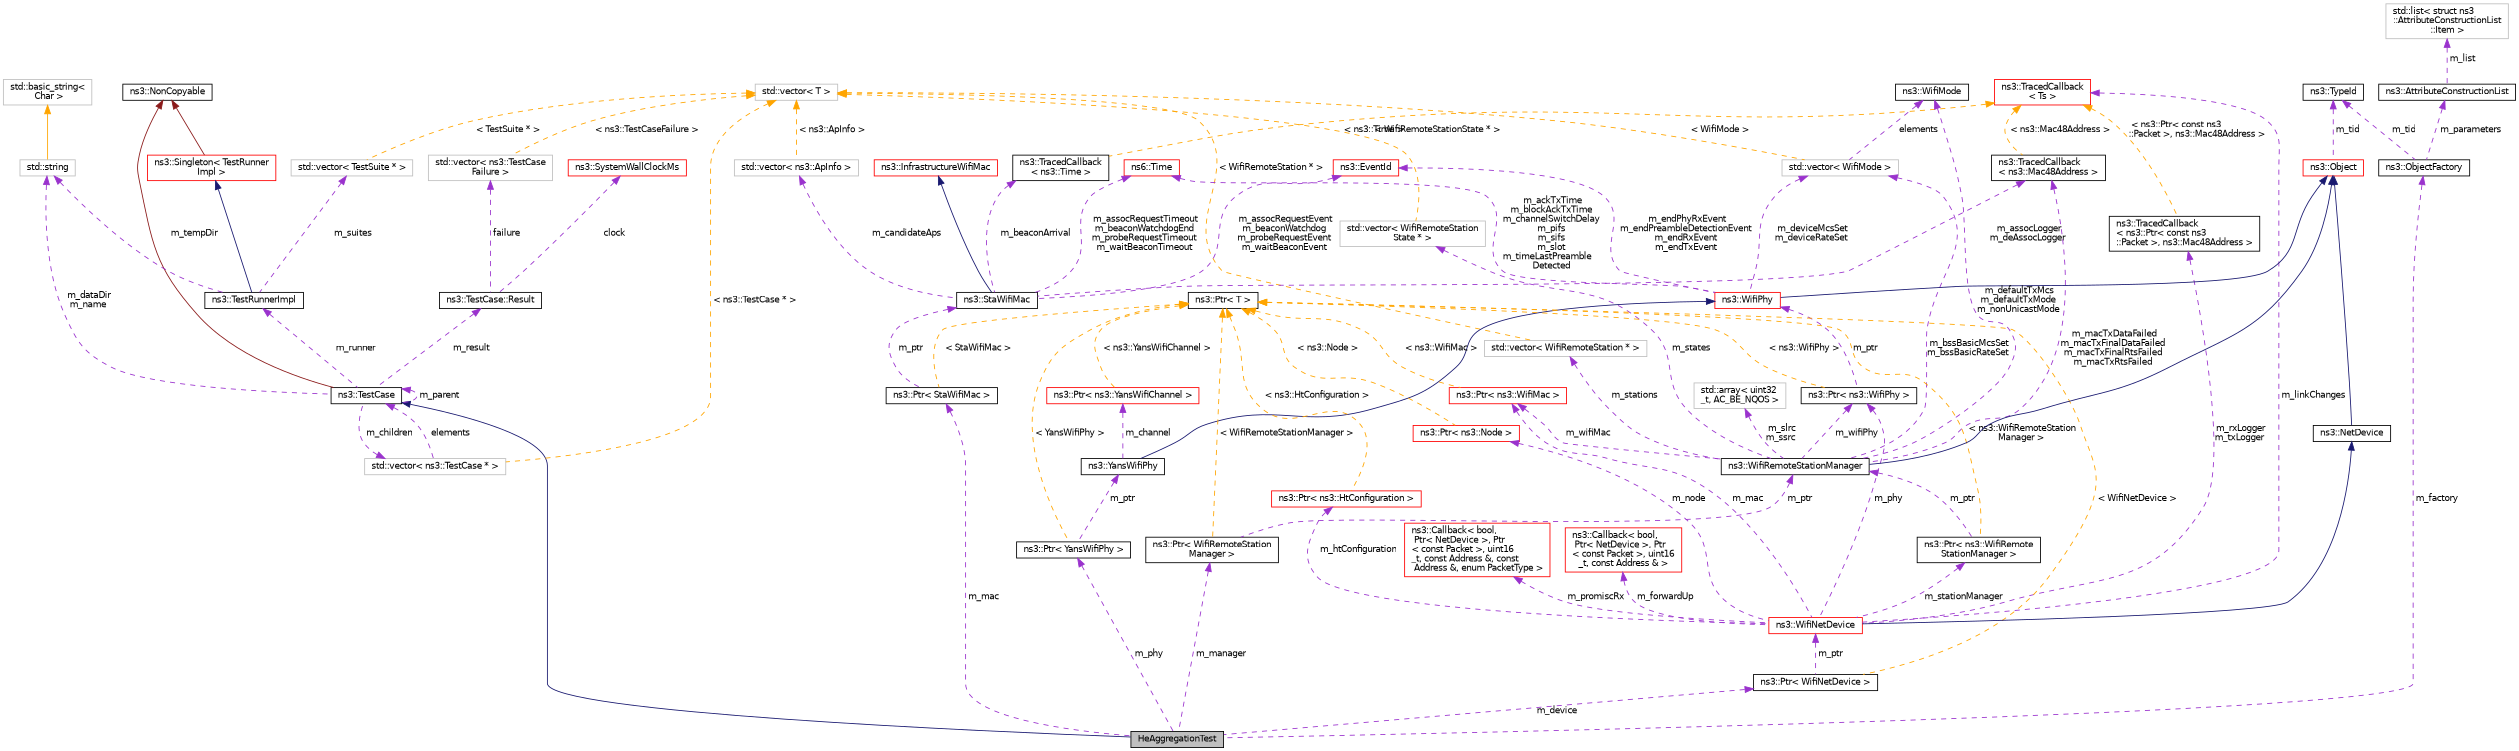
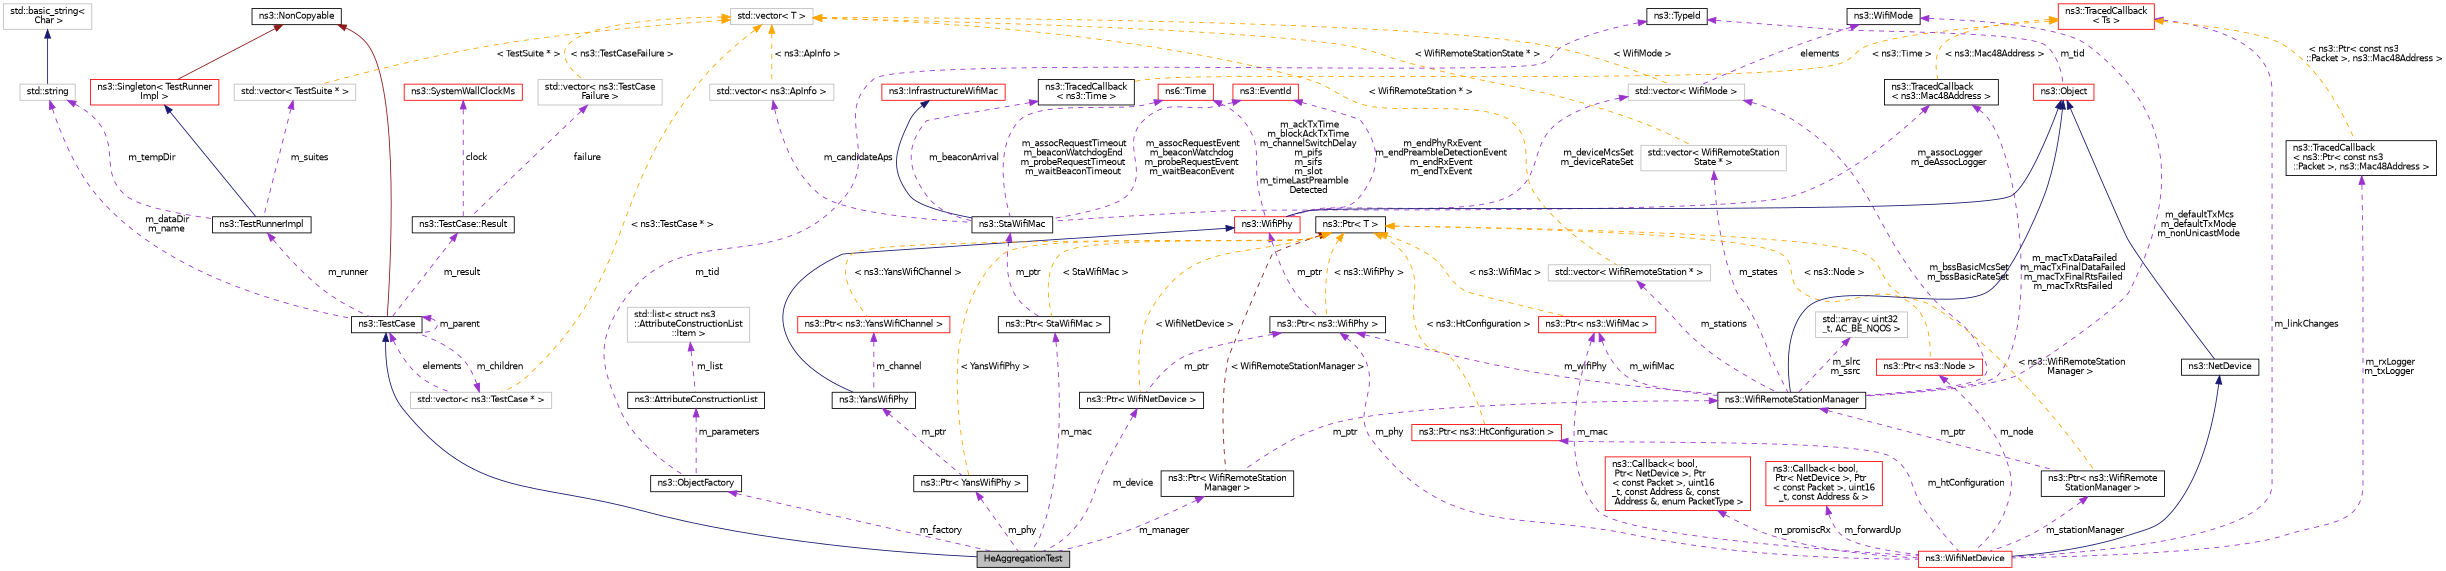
  digraph {
    node [color=black fillcolor=white fontname=Helvetica fontsize=10 shape=record style=filled]
    edge [color=darkorchid3 dir=back fontname=Helvetica fontsize=10 labelfontname=Helvetica labelfontsize=10 style=dashed]
    n1 [fillcolor=grey75 fontcolor=black height=0.2 label=HeAggregationTest width=0.4]
    n2 [height=0.2 label="ns3::TestCase" width=0.4]
    n3 [color=grey75 height=0.2 label="std::vector\< ns3::TestCase * \>" width=0.4]
    n4 [height=0.2 label="ns3::NonCopyable" width=0.4]
    n5 [color=red height=0.2 label="ns3::Singleton\< TestRunner\lImpl \>" width=0.4]
    n6 [height=0.2 label="ns3::TestRunnerImpl" width=0.4]
    n7 [color=grey75 height=0.2 label="std::vector\< T \>" width=0.4]
    n8 [color=grey75 height=0.2 label="std::vector\< TestSuite * \>" width=0.4]
    n9 [color=grey75 height=0.2 label="std::vector\< ns3::TestCase\lFailure \>" width=0.4]
    n10 [color=grey75 height=0.2 label="std::vector\< ns3::ApInfo \>" width=0.4]
    n11 [color=grey75 height=0.2 label="std::vector\< WifiRemoteStation * \>" width=0.4]
    n12 [color=grey75 height=0.2 label="std::vector\< WifiMode \>" width=0.4]
    n13 [color=grey75 height=0.2 label="std::vector\< WifiRemoteStation\lState * \>" width=0.4]
    n14 [height=0.2 label="ns3::TestCase::Result" width=0.4]
    n15 [height=0.2 label="ns3::StaWifiMac" width=0.4]
    n16 [height=0.2 label="ns3::WifiRemoteStationManager" width=0.4]
    n17 [color=red height=0.2 label="ns3::WifiPhy" width=0.4]
    n18 [color=grey75 height=0.2 label="std::string" width=0.4]
    n19 [color=grey75 height=0.2 label="std::basic_string\<\l Char \>" width=0.4]
    n20 [color=red height=0.2 label="ns3::SystemWallClockMs" width=0.4]
    n21 [height=0.2 label="ns3::Ptr\< StaWifiMac \>" width=0.4]
    n22 [color=red height=0.2 label="ns3::InfrastructureWifiMac" width=0.4]
    n23 [color=red height=0.2 label="ns3::EventId" width=0.4]
    n24 [height=0.2 label="ns3::Ptr\< ns3::WifiPhy \>" width=0.4]
    n25 [height=0.2 label="ns3::YansWifiPhy" width=0.4]
    n26 [height=0.2 label="ns3::TracedCallback\l\< ns3::Time \>" width=0.4]
    n27 [color=red height=0.2 label="ns3::TracedCallback\l\< Ts \>" width=0.4]
    n28 [height=0.2 label="ns3::TracedCallback\l\< ns3::Mac48Address \>" width=0.4]
    n29 [color=red height=0.2 label="ns3::WifiNetDevice" width=0.4]
    n30 [height=0.2 label="ns3::TracedCallback\l\< ns3::Ptr\< const ns3\l::Packet \>, ns3::Mac48Address \>" width=0.4]
    n31 [height=0.2 label="ns3::Ptr\< WifiNetDevice \>" width=0.4]
    n32 [color=red height=0.2 label="ns6::Time" width=0.4]
    n33 [height=0.2 label="ns3::Ptr\< WifiRemoteStation\lManager \>" width=0.4]
    n34 [height=0.2 label="ns3::Ptr\< ns3::WifiRemote\lStationManager \>" width=0.4]
    n35 [height=0.2 label="ns3::Ptr\< T \>" width=0.4]
    n36 [color=red height=0.2 label="ns3::Ptr\< ns3::WifiMac \>" width=0.4]
    n37 [height=0.2 label="ns3::Ptr\< YansWifiPhy \>" width=0.4]
    n38 [color=red height=0.2 label="ns3::Ptr\< ns3::YansWifiChannel \>" width=0.4]
    n39 [color=red height=0.2 label="ns3::Ptr\< ns3::HtConfiguration \>" width=0.4]
    n40 [color=red height=0.2 label="ns3::Ptr\< ns3::Node \>" width=0.4]
    n41 [height=0.2 label="ns3::ObjectFactory" width=0.4]
    n42 [height=0.2 label="ns3::TypeId" width=0.4]
    n43 [color=red height=0.2 label="ns3::Object" width=0.4]
    n44 [height=0.2 label="ns3::NetDevice" width=0.4]
    n45 [height=0.2 label="ns3::AttributeConstructionList" width=0.4]
    n46 [color=grey75 height=0.2 label="std::list\< struct ns3\l::AttributeConstructionList\l::Item \>" width=0.4]
    n47 [height=0.2 label="ns3::WifiMode" width=0.4]
    n48 [color=grey75 height=0.2 label="std::array\< uint32\l_t, AC_BE_NQOS \>" width=0.4]
    n49 [color=red height=0.2 label="ns3::Callback\< bool,\l Ptr\< NetDevice \>, Ptr\l\< const Packet \>, uint16\l_t, const Address &, const\l Address &, enum PacketType \>" width=0.4]
    n50 [color=red height=0.2 label="ns3::Callback\< bool,\l Ptr\< NetDevice \>, Ptr\l\< const Packet \>, uint16\l_t, const Address & \>" width=0.4]
    n2 -> n1 [color=midnightblue style=solid]
    n2 -> n2 [label=" m_parent"]
    n2 -> n3 [label=" elements"]
    n3 -> n2 [label=" m_children"]
    n4 -> n2 [color=firebrick4 style=solid]
    n4 -> n5 [color=firebrick4 style=solid]
    n5 -> n6 [color=midnightblue style=solid]
    n6 -> n2 [label=" m_runner"]
    n7 -> n3 [color=orange label=" \< ns3::TestCase * \>"]
    n7 -> n8 [color=orange label=" \< TestSuite * \>"]
    n7 -> n9 [color=orange label=" \< ns3::TestCaseFailure \>"]
    n7 -> n10 [color=orange label=" \< ns3::ApInfo \>"]
    n7 -> n11 [color=orange label=" \< WifiRemoteStation * \>"]
    n7 -> n12 [color=orange label=" \< WifiMode \>"]
    n7 -> n13 [color=orange label=" \< WifiRemoteStationState * \>"]
    n8 -> n6 [label=" m_suites"]
    n9 -> n14 [label=" failure"]
    n10 -> n15 [label=" m_candidateAps"]
    n11 -> n16 [label=" m_stations"]
    n12 -> n16 [label=" m_bssBasicMcsSet\nm_bssBasicRateSet"]
    n12 -> n17 [label=" m_deviceMcsSet\nm_deviceRateSet"]
    n13 -> n16 [label=" m_states"]
    n14 -> n2 [label=" m_result"]
    n15 -> n21 [label=" m_ptr"]
    n16 -> n33 [label=" m_ptr"]
    n16 -> n34 [label=" m_ptr"]
    n17 -> n24 [label=" m_ptr"]
    n17 -> n25 [color=midnightblue style=solid]
    n18 -> n2 [label=" m_dataDir\nm_name"]
    n18 -> n6 [label=" m_tempDir"]
-   n19 -> n18 [color=orange style=solid]
+   n19 -> n18 [color=midnightblue style=solid]
    n20 -> n14 [label=" clock"]
    n21 -> n1 [label=" m_mac"]
    n22 -> n15 [color=midnightblue style=solid]
    n23 -> n15 [label=" m_assocRequestEvent\nm_beaconWatchdog\nm_probeRequestEvent\nm_waitBeaconEvent"]
    n23 -> n17 [label=" m_endPhyRxEvent\nm_endPreambleDetectionEvent\nm_endRxEvent\nm_endTxEvent"]
    n24 -> n16 [label=" m_wifiPhy"]
    n24 -> n29 [label=" m_phy"]
    n25 -> n37 [label=" m_ptr"]
    n26 -> n15 [label=" m_beaconArrival"]
    n27 -> n26 [color=orange label=" \< ns3::Time \>"]
    n27 -> n28 [color=orange label=" \< ns3::Mac48Address \>"]
    n27 -> n29 [label=" m_linkChanges"]
    n27 -> n30 [color=orange label=" \< ns3::Ptr\< const ns3\l::Packet \>, ns3::Mac48Address \>"]
    n28 -> n15 [label=" m_assocLogger\nm_deAssocLogger"]
    n28 -> n16 [label=" m_macTxDataFailed\nm_macTxFinalDataFailed\nm_macTxFinalRtsFailed\nm_macTxRtsFailed"]
-   n29 -> n31 [label=" m_ptr"]
+   n24 -> n31 [label=" m_ptr"]
    n30 -> n29 [label=" m_rxLogger\nm_txLogger"]
    n31 -> n1 [label=" m_device"]
    n32 -> n15 [label=" m_assocRequestTimeout\nm_beaconWatchdogEnd\nm_probeRequestTimeout\nm_waitBeaconTimeout"]
    n32 -> n17 [label=" m_ackTxTime\nm_blockAckTxTime\nm_channelSwitchDelay\nm_pifs\nm_sifs\nm_slot\nm_timeLastPreamble\lDetected"]
    n33 -> n1 [label=" m_manager"]
    n34 -> n29 [label=" m_stationManager"]
    n35 -> n21 [color=orange label=" \< StaWifiMac \>"]
    n35 -> n24 [color=orange label=" \< ns3::WifiPhy \>"]
    n35 -> n31 [color=orange label=" \< WifiNetDevice \>"]
-   n35 -> n33 [color=orange label=" \< WifiRemoteStationManager \>"]
+   n35 -> n33 [color=firebrick4 label=" \< WifiRemoteStationManager \>"]
    n35 -> n34 [color=orange label=" \< ns3::WifiRemoteStation\lManager \>"]
    n35 -> n36 [color=orange label=" \< ns3::WifiMac \>"]
    n35 -> n37 [color=orange label=" \< YansWifiPhy \>"]
    n35 -> n38 [color=orange label=" \< ns3::YansWifiChannel \>"]
    n35 -> n39 [color=orange label=" \< ns3::HtConfiguration \>"]
    n35 -> n40 [color=orange label=" \< ns3::Node \>"]
    n36 -> n16 [label=" m_wifiMac"]
    n36 -> n29 [label=" m_mac"]
    n37 -> n1 [label=" m_phy"]
    n38 -> n25 [label=" m_channel"]
    n39 -> n29 [label=" m_htConfiguration"]
    n40 -> n29 [label=" m_node"]
    n41 -> n1 [label=" m_factory"]
    n42 -> n41 [label=" m_tid"]
    n42 -> n43 [label=" m_tid"]
    n43 -> n16 [color=midnightblue style=solid]
    n43 -> n17 [color=midnightblue style=solid]
    n43 -> n44 [color=midnightblue style=solid]
    n44 -> n29 [color=midnightblue style=solid]
    n45 -> n41 [label=" m_parameters"]
    n46 -> n45 [label=" m_list"]
    n47 -> n12 [label=" elements"]
    n47 -> n16 [label=" m_defaultTxMcs\nm_defaultTxMode\nm_nonUnicastMode"]
    n48 -> n16 [label=" m_slrc\nm_ssrc"]
    n49 -> n29 [label=" m_promiscRx"]
    n50 -> n29 [label=" m_forwardUp"]
  }
